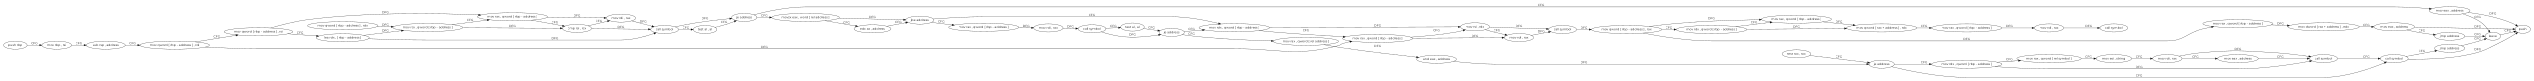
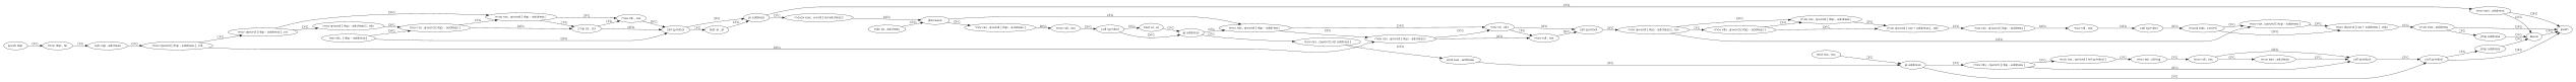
  digraph {
    fontname=Montserrat
    rankdir=LR
    node [fontname=Montserrat]
    edge [fontname=Montserrat]
    n1 [label="push rbp"]
    n2 [label="mov rbp , rsi"]
    n3 [label="sub rsp , address"]
    n4 [label="mov qword [ rbp - address ] , rdi"]
    n5 [label="mov qword [ rbp - address ] , rsi"]
    n6 [label="mov rax , qword [ rbp - address ]"]
    n7 [label="mov qword [ rbp - address ] , rdx"]
    n8 [label="mov rax , qword [ rbp - address ]"]
    n9 [label="mov rsi , rdx"]
    n10 [label="mov rdi , rax"]
    n11 [label="mov rcx , qword [ rbp - address ]"]
    n12 [label="cmp rsi , rcx"]
    n13 [label="mov rdi , rax"]
    n14 [label="lea rdx , [ rbp - address ]"]
    n15 [label="call symbol"]
    n16 [label="test al , al"]
    n17 [label="je address"]
    n18 [label="mov eax , address"]
    n19 [label="movzx eax , word [ rel address ]"]
    n20 [label=leave]
    n21 [label=push]
    n22 [label="edx ax , address"]
-   n23 [label="jbe address"]
+   n23 [label="jbe leave"]
    n24 [label="mov rdx , qword [ rbp - address ]"]
    n25 [label="mov rax , qword [ rbp - address ]"]
    n26 [label="mov rdi , rax"]
    n27 [label="call symbol"]
    n28 [label="call symbol"]
    n29 [label="mov qword [ rbp - address ] , rax"]
    n30 [label="mov rdx , qword [ rbp - address ]"]
    n31 [label="mov rax , qword [ rbp - address ]"]
    n32 [label="mov rax , qword [ rbp - address ]"]
    n33 [label="mov qword [ rax + address ] , rdx"]
    n34 [label="mov dword [ rax + address ] , edx"]
    n35 [label="mov rax , qword [ rbp - address ]"]
    n36 [label="mov rdi , rax"]
    n37 [label="call symbol"]
+   n38 [label="movd edx , xmm0"]
    n39 [label="mov eax , address"]
    n40 [label="jmp address"]
    n41 [label="test al , al"]
    n42 [label="je address"]
    n43 [label="mov rax , qword [ rel address ]"]
    n44 [label="and eax , address"]
    n45 [label="je address"]
    n46 [label="test rax , rax"]
    n47 [label="call symbol"]
    n48 [label="mov rdx , qword [ rbp - address ]"]
    n49 [label="jmp address"]
    n50 [label="mov rax , qword [ rel symbol ]"]
    n51 [label="call symbol"]
    n52 [label="mov esi , string"]
    n53 [label="mov rdi , rax"]
    n54 [label="mov eax , address"]
    n1 -> n2 [label=CFG]
    n2 -> n3 [label=CFG]
    n3 -> n4 [label=CFG]
    n4 -> n5 [label=CFG]
    n4 -> n6 [label=DFG]
-   n5 -> n14 [label=CFG]
+   n5 -> n7 [label=CFG]
    n5 -> n8 [label=DFG]
    n6 -> n9 [label=CFG]
    n6 -> n10 [label=DFG]
    n7 -> n11 [label=DFG]
    n8 -> n12 [label=CFG]
    n8 -> n13 [label=DFG]
    n9 -> n10 [label=CFG]
    n9 -> n27 [label=DFG]
    n10 -> n27 [label=DFG]
    n11 -> n8 [label=CFG]
    n11 -> n12 [label=DFG]
    n12 -> n13 [label=CFG]
    n12 -> n15 [label=DFG]
    n13 -> n15 [label=DFG]
    n14 -> n11 [label=DFG]
    n14 -> n15 [label=DFG]
    n15 -> n16 [label=CFG]
    n15 -> n17 [label=DFG]
    n16 -> n17 [label=CFG]
    n17 -> n18 [label=CFG]
    n17 -> n19 [label=CFG]
    n18 -> n20 [label=CFG]
    n18 -> n21 [label=DFG]
-   n19 -> n22 [label=CFG]
    n19 -> n23 [label=DFG]
    n20 -> n21 [label=CFG]
    n22 -> n23 [label=CFG]
    n23 -> n24 [label=CFG]
    n23 -> n25 [label=CFG]
    n24 -> n6 [label=CFG]
    n24 -> n9 [label=DFG]
    n25 -> n26 [label=DFG]
    n26 -> n28 [label=DFG]
    n27 -> n29 [label=DFG]
    n28 -> n41 [label=CFG]
    n28 -> n42 [label=DFG]
    n29 -> n30 [label=CFG]
    n29 -> n31 [label=DFG]
    n29 -> n32 [label=DFG]
    n30 -> n31 [label=CFG]
    n30 -> n33 [label=DFG]
    n31 -> n33 [label=DFG]
    n32 -> n34 [label=DFG]
    n33 -> n35 [label=CFG]
    n34 -> n39 [label=CFG]
    n35 -> n36 [label=DFG]
    n36 -> n37 [label=DFG]
+   n37 -> n38 [label=DFG]
+   n38 -> n32 [label=CFG]
+   n38 -> n34 [label=DFG]
    n39 -> n21 [label=DFG]
    n39 -> n40 [label=CFG]
    n40 -> n20 [label=CFG]
    n41 -> n42 [label=CFG]
    n42 -> n24 [label=CFG]
    n42 -> n43 [label=CFG]
    n43 -> n44 [label=DFG]
    n44 -> n45 [label=DFG]
    n45 -> n47 [label=CFG]
    n45 -> n48 [label=CFG]
    n46 -> n45 [label=CFG]
    n47 -> n21 [label=DFG]
    n47 -> n49 [label=CFG]
    n48 -> n50 [label=CFG]
    n48 -> n51 [label=DFG]
    n49 -> n20 [label=CFG]
    n50 -> n52 [label=CFG]
    n51 -> n47 [label=CFG]
    n52 -> n53 [label=CFG]
    n53 -> n51 [label=DFG]
    n53 -> n54 [label=CFG]
    n54 -> n51 [label=CFG]
  }
